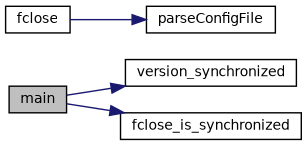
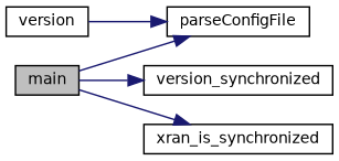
  digraph {
    rankdir=LR
    node [color=black fillcolor=white fontname=Helvetica fontsize=10 shape=record style=filled]
    edge [color=midnightblue fontname=Helvetica fontsize=10 labelfontname=Helvetica labelfontsize=10 style=solid]
    n1 [fillcolor=grey75 fontcolor=black height=0.2 label=main width=0.4]
    n2 [height=0.2 label=parseConfigFile width=0.4]
    n3 [height=0.2 label=version_synchronized width=0.4]
-   n4 [height=0.2 label=fclose_is_synchronized width=0.4]
-   n5 [height=0.2 label=fclose width=0.4]
+   n4 [height=0.2 label=xran_is_synchronized width=0.4]
+   n5 [height=0.2 label=version width=0.4]
+   n1 -> n2
    n1 -> n3
    n1 -> n4
    n5 -> n2
  }
